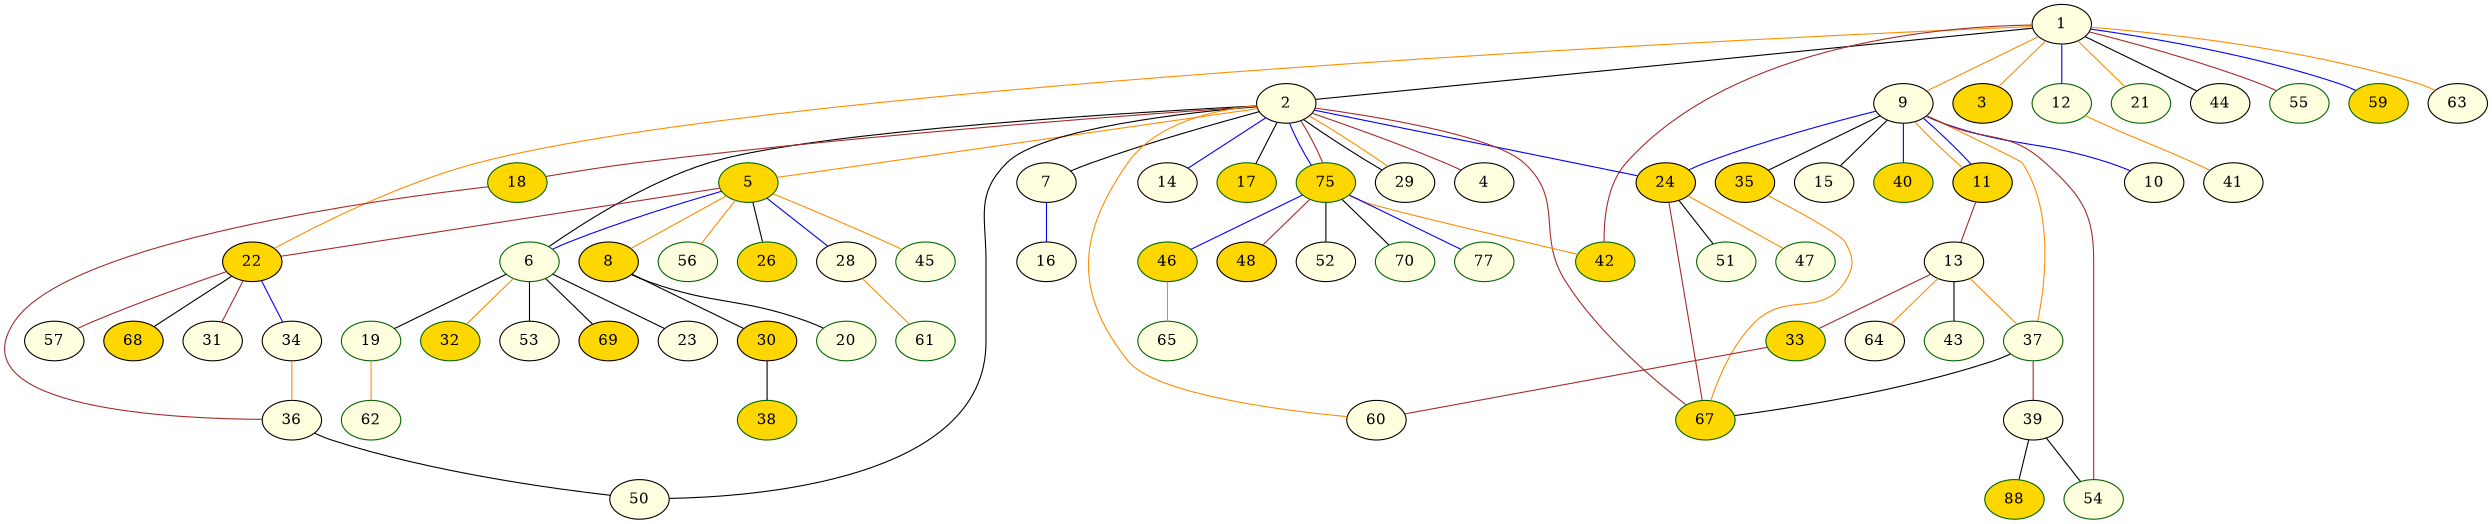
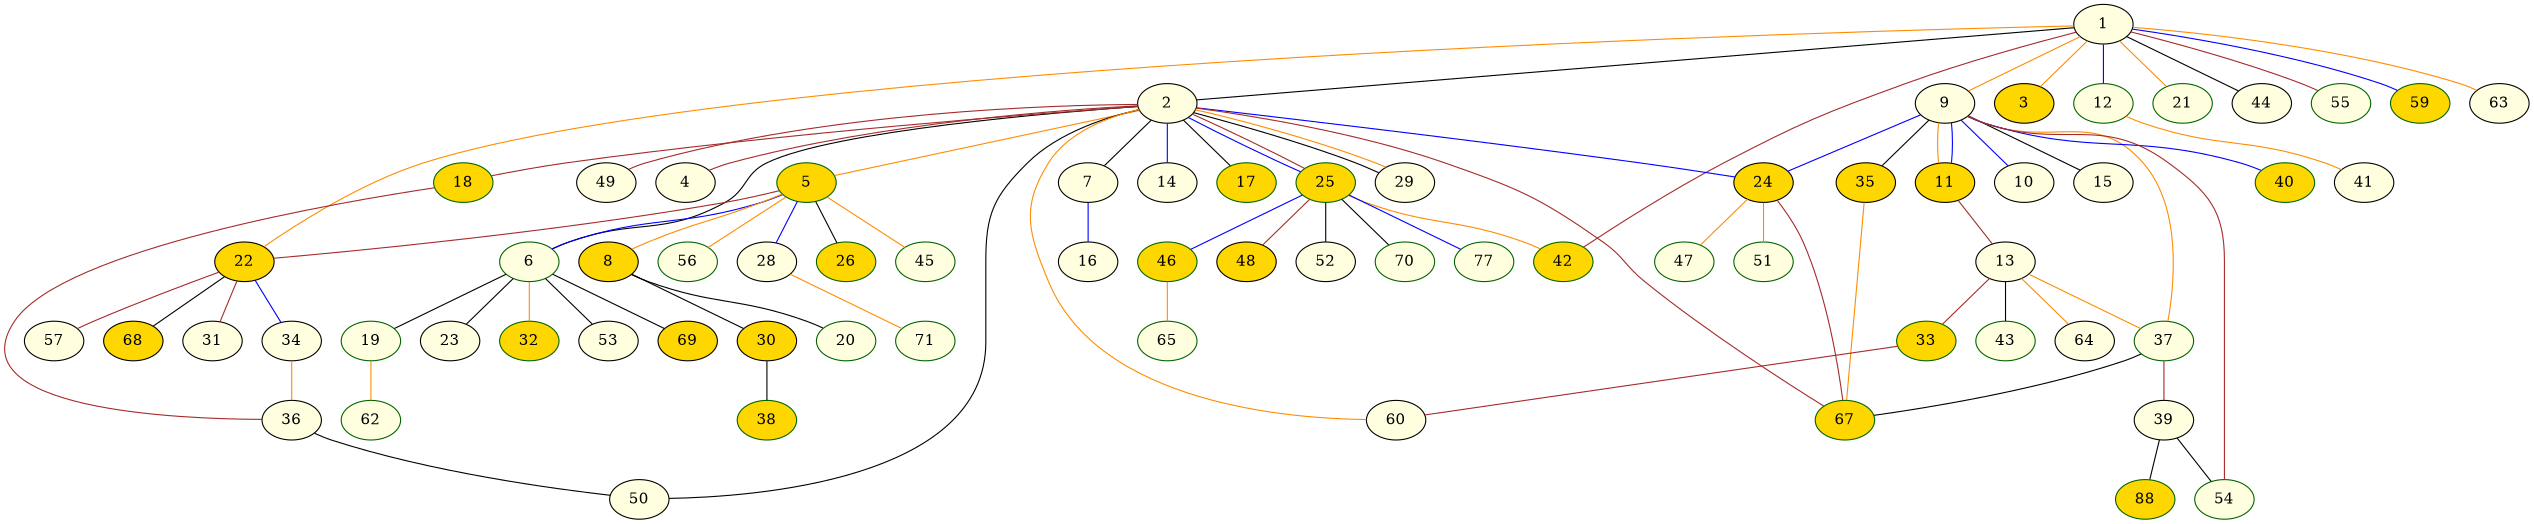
  graph {
    node [color=black fillcolor=lightyellow style=filled]
    edge [color=black]
    1
    2
    3 [fillcolor=gold]
    9
    12 [color=darkgreen]
    21 [color=darkgreen]
    22 [fillcolor=gold]
    42 [color=darkgreen fillcolor=gold]
    44
    55 [color=darkgreen]
    59 [color=darkgreen fillcolor=gold]
    63
    4
    5 [color=darkgreen fillcolor=gold]
    6 [color=darkgreen]
    7
    14
    17 [color=darkgreen fillcolor=gold]
    18 [color=darkgreen fillcolor=gold]
    24 [fillcolor=gold]
-   25 [color=darkgreen fillcolor=gold label=75]
+   25 [color=darkgreen fillcolor=gold]
    29
+   49
    50
    60
    67 [color=darkgreen fillcolor=gold]
    10
    11 [fillcolor=gold]
    15
    35 [fillcolor=gold]
    37 [color=darkgreen]
    40 [color=darkgreen fillcolor=gold]
    54 [color=darkgreen]
    41
    31
    34
    57
    68 [fillcolor=gold]
    8 [fillcolor=gold]
    26 [color=darkgreen fillcolor=gold]
    28
    45 [color=darkgreen]
    56 [color=darkgreen]
    19 [color=darkgreen]
    23
    32 [color=darkgreen fillcolor=gold]
    53
    69 [fillcolor=gold]
    16
    36
    47 [color=darkgreen]
    51 [color=darkgreen]
    n53 [color=darkgreen label=77]
    46 [color=darkgreen fillcolor=gold]
    48 [fillcolor=gold]
    52
    70 [color=darkgreen]
    20 [color=darkgreen]
    30 [fillcolor=gold]
-   61 [color=darkgreen]
+   61 [color=darkgreen label=71]
    62 [color=darkgreen]
    38 [color=darkgreen fillcolor=gold]
    13
    39
    33 [color=darkgreen fillcolor=gold]
    43 [color=darkgreen]
    64
    65 [color=darkgreen]
    n69 [color=darkgreen fillcolor=gold label=88]
    1 -- 2
    1 -- 3 [color=darkorange]
    1 -- 9 [color=darkorange]
    1 -- 12 [color=blue]
    1 -- 21 [color=darkorange]
    1 -- 22 [color=darkorange]
    1 -- 42 [color=brown]
    1 -- 44
    1 -- 55 [color=brown]
    1 -- 59 [color=blue]
    1 -- 63 [color=darkorange]
    2 -- 4 [color=brown]
    2 -- 5 [color=darkorange]
    2 -- 6
    2 -- 7
    2 -- 14 [color=blue]
    2 -- 17
    2 -- 18 [color=brown]
    2 -- 24 [color=blue]
    2 -- 25 [color=blue]
    2 -- 25 [color=brown]
    2 -- 29
    2 -- 29 [color=darkorange]
+   2 -- 49 [color=brown]
    2 -- 50
    2 -- 60 [color=darkorange]
    2 -- 67 [color=brown]
    9 -- 24 [color=blue]
    9 -- 10 [color=blue]
    9 -- 11 [color=darkorange]
    9 -- 11 [color=blue]
    9 -- 15
    9 -- 35
    9 -- 37 [color=darkorange]
    9 -- 40 [color=blue]
    9 -- 54 [color=brown]
    12 -- 41 [color=darkorange]
    22 -- 31 [color=brown]
    22 -- 34 [color=blue]
    22 -- 57 [color=brown]
    22 -- 68
    5 -- 22 [color=brown]
    5 -- 6 [color=blue]
    5 -- 8 [color=darkorange]
    5 -- 26
    5 -- 28 [color=blue]
    5 -- 45 [color=darkorange]
    5 -- 56 [color=darkorange]
    6 -- 19
    6 -- 23
    6 -- 32 [color=darkorange]
    6 -- 53
    6 -- 69
    7 -- 16 [color=blue]
    18 -- 36 [color=brown]
    24 -- 67 [color=brown]
    24 -- 47 [color=darkorange]
-   24 -- 51
+   24 -- 51 [color=darkorange]
    25 -- 42 [color=darkorange]
    25 -- n53 [color=blue]
    25 -- 46 [color=blue]
    25 -- 48 [color=brown]
    25 -- 52
    25 -- 70
    11 -- 13 [color=brown]
    35 -- 67 [color=darkorange]
    37 -- 67
    37 -- 39 [color=brown]
    34 -- 36 [color=darkorange]
    8 -- 20
    8 -- 30
    28 -- 61 [color=darkorange]
    19 -- 62 [color=darkorange]
    36 -- 50
    46 -- 65 [color=darkorange]
    30 -- 38
    13 -- 37 [color=darkorange]
    13 -- 33 [color=brown]
    13 -- 43
    13 -- 64 [color=darkorange]
    39 -- 54
    39 -- n69
    33 -- 60 [color=brown]
  }
